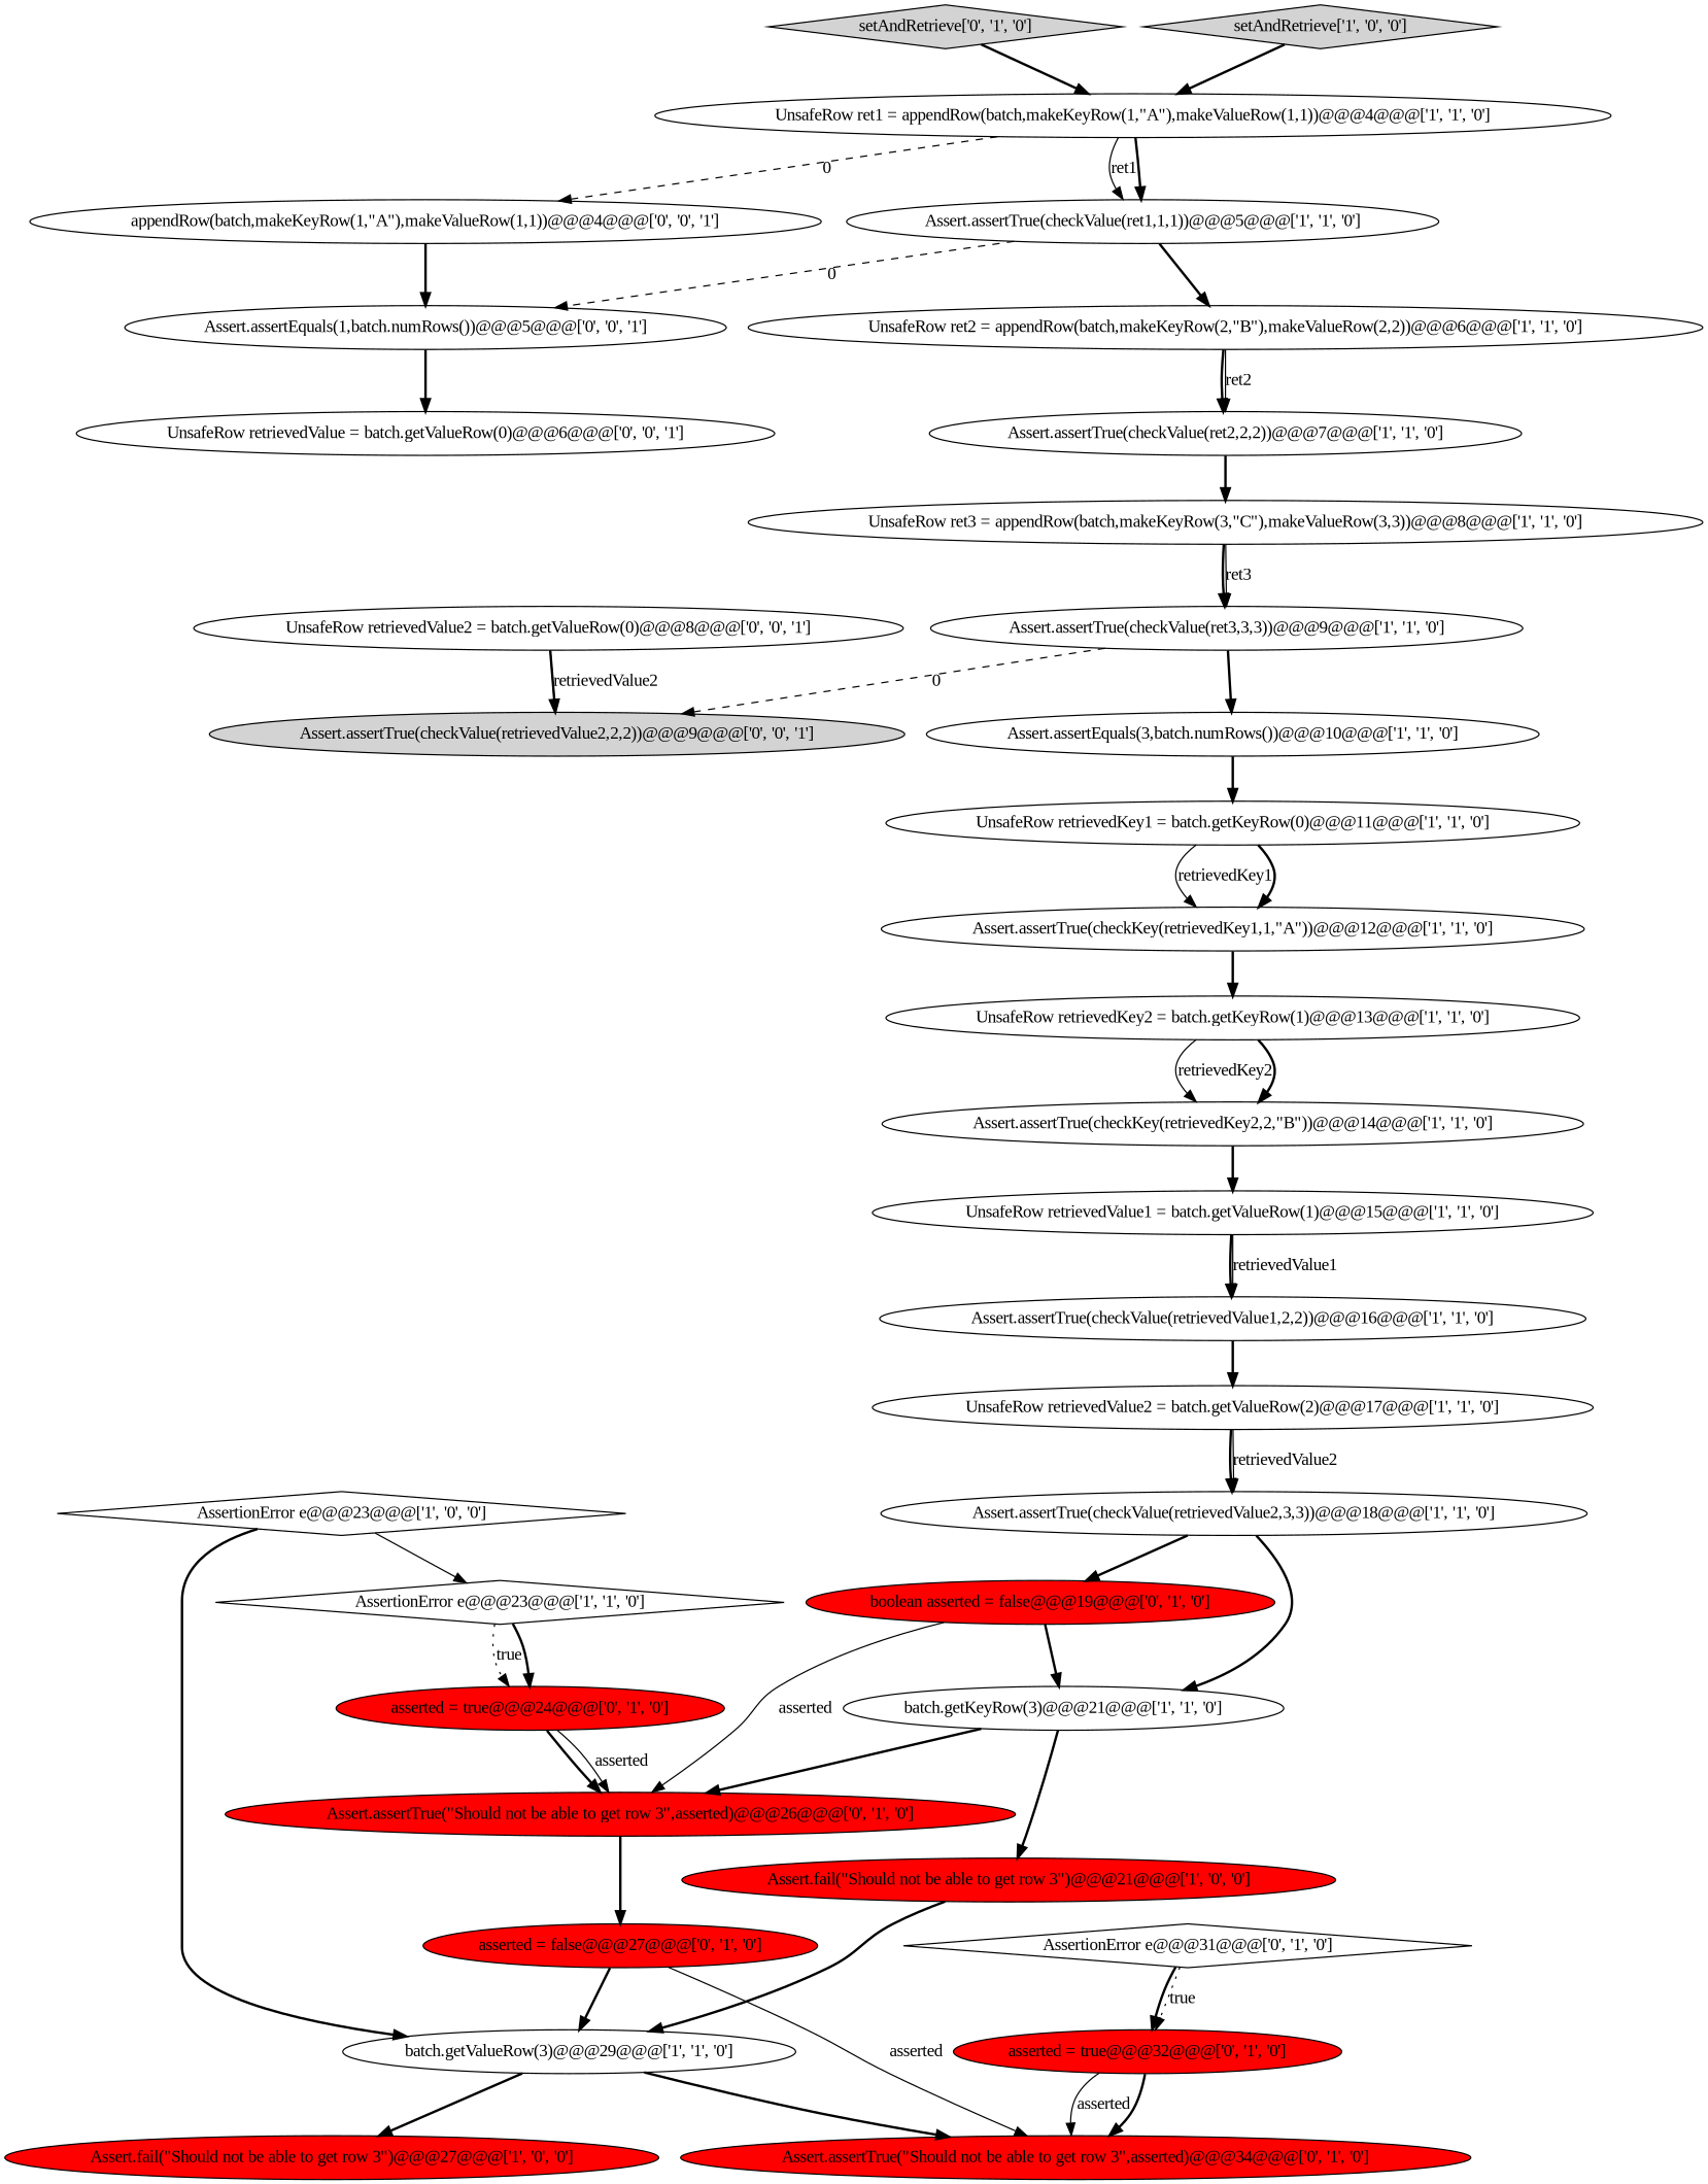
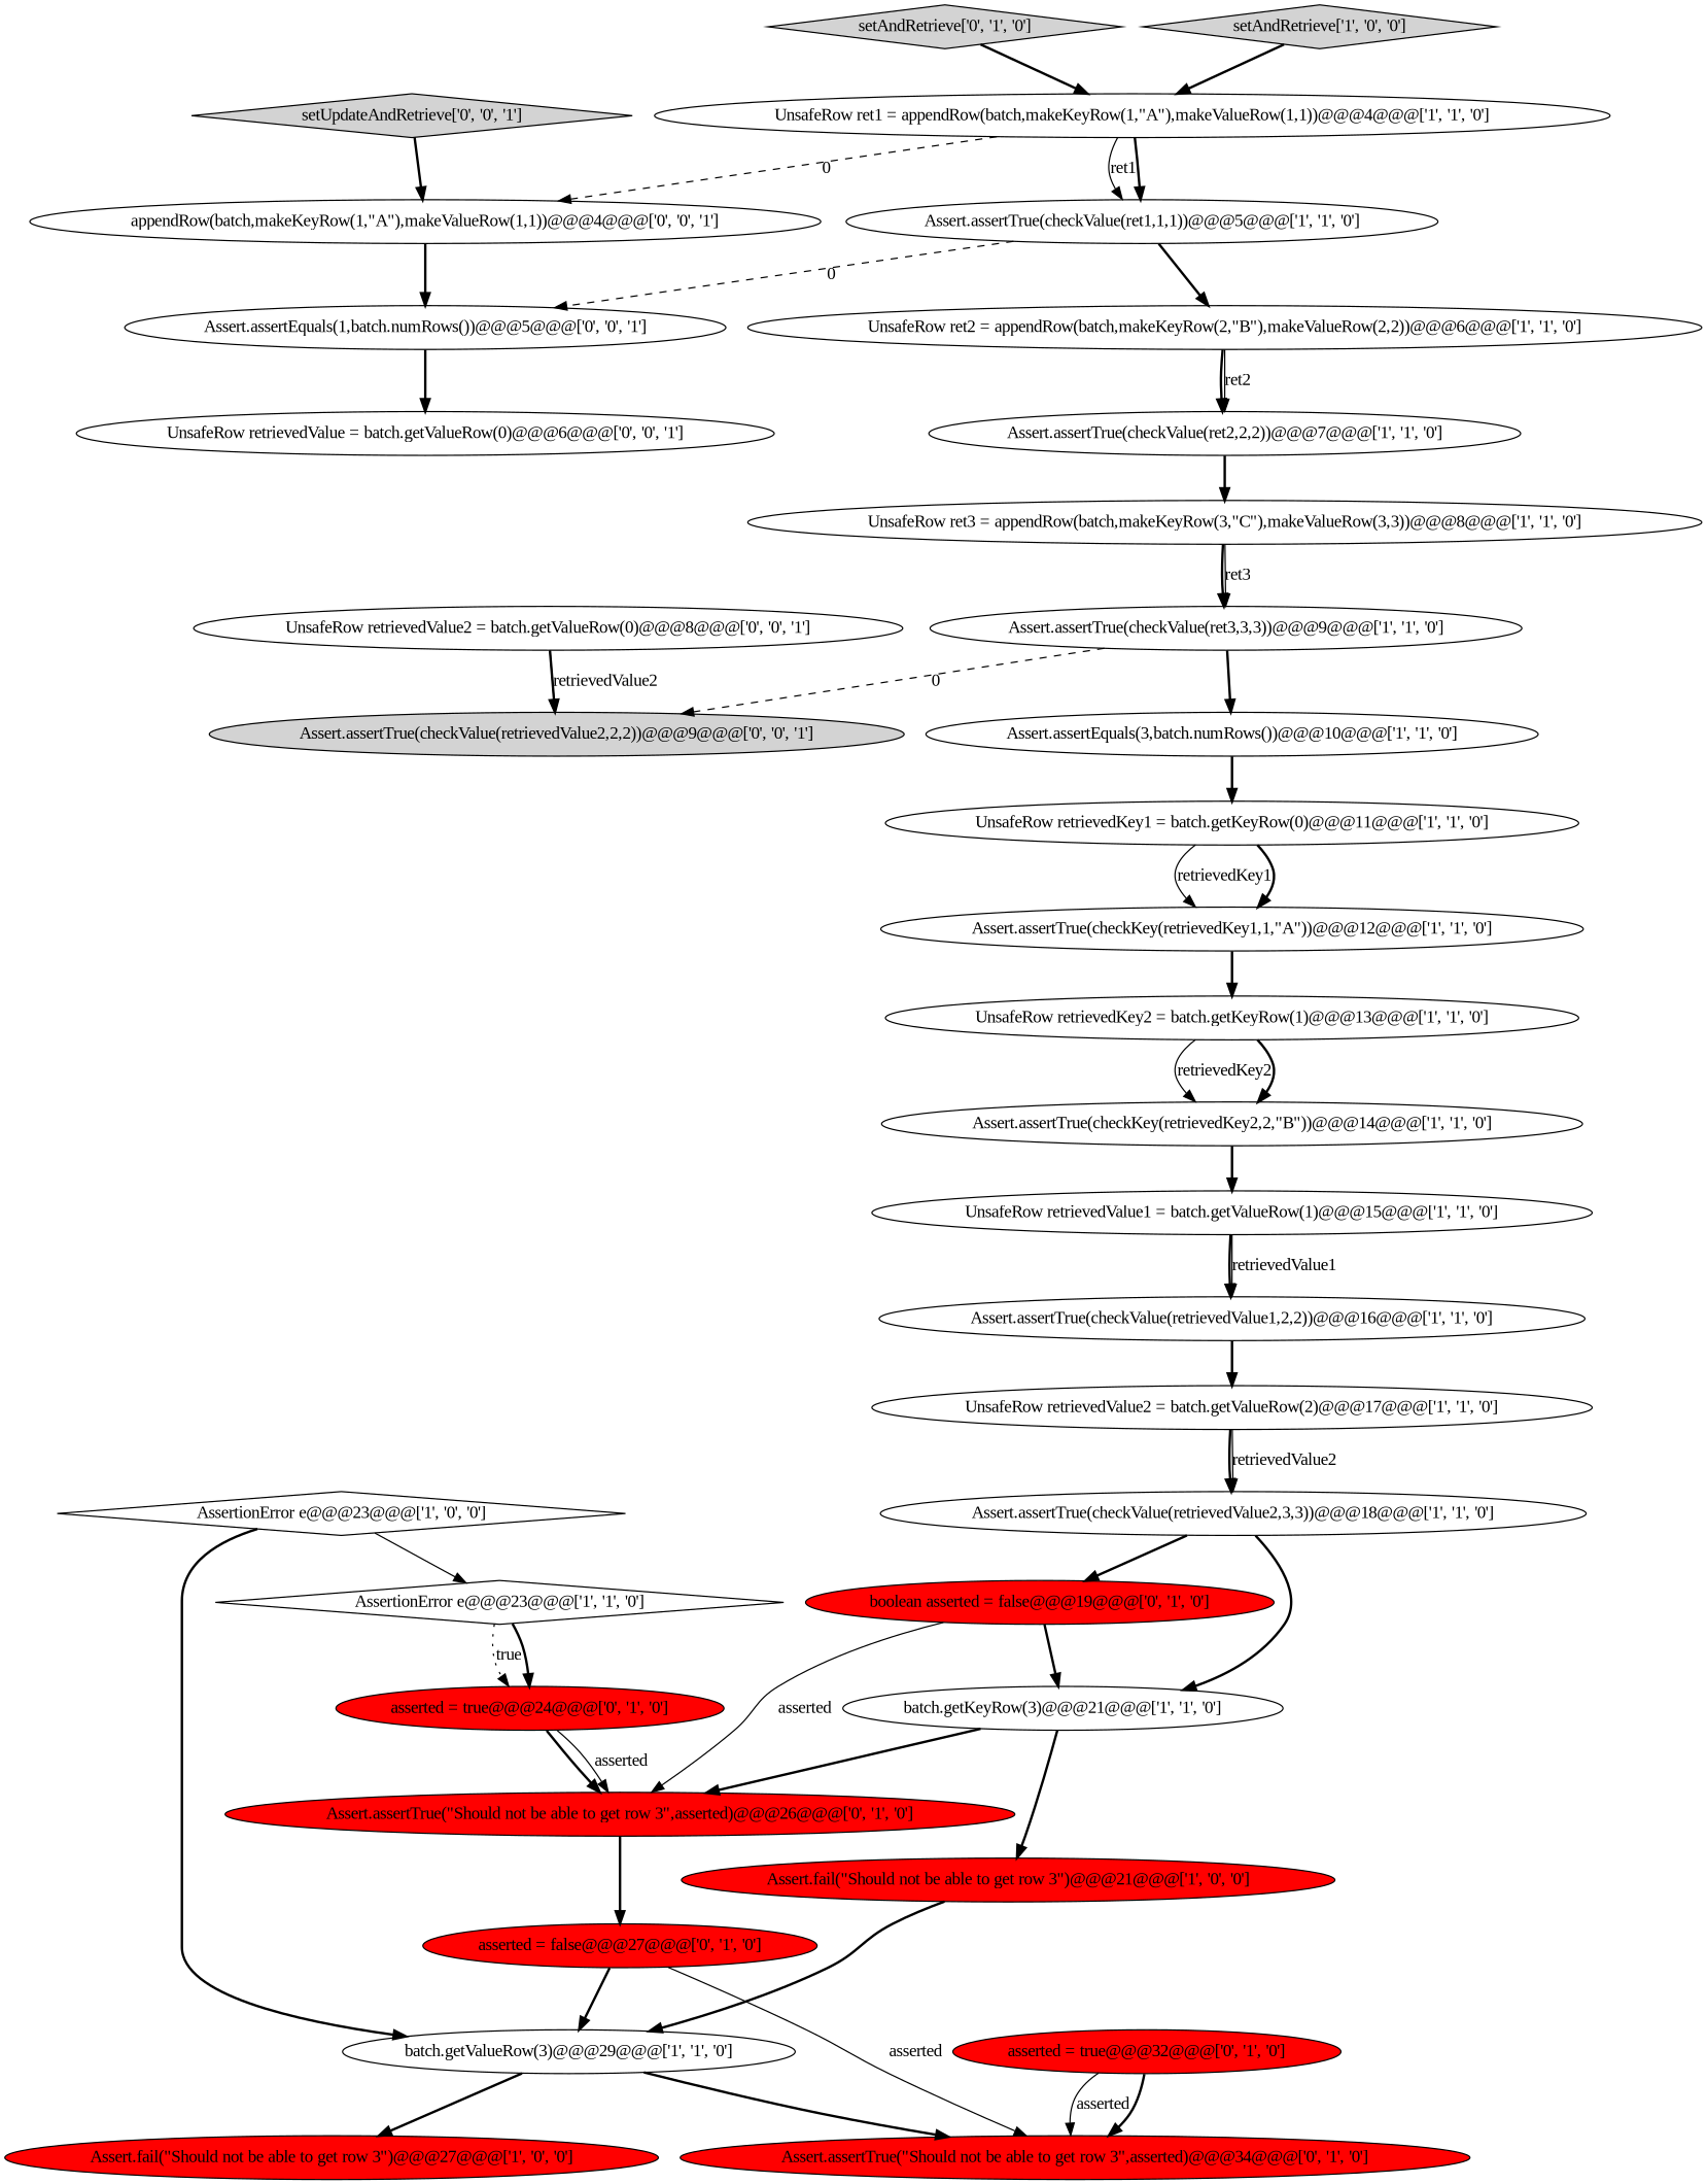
  digraph {
    fontname="Liberation Serif"
    node [fillcolor=white fontname="Liberation Serif" shape=ellipse style=filled]
    edge [fontname="Liberation Serif" style=bold]
    n1 [fillcolor=red label="asserted = true@@@32@@@['0', '1', '0']"]
    n2 [fillcolor=red label="Assert.assertTrue(\"Should not be able to get row 3\",asserted)@@@34@@@['0', '1', '0']"]
+   n3 [fillcolor=lightgray label="setUpdateAndRetrieve['0', '0', '1']" shape=diamond]
    n4 [label="appendRow(batch,makeKeyRow(1,\"A\"),makeValueRow(1,1))@@@4@@@['0', '0', '1']"]
    n5 [label="Assert.assertEquals(1,batch.numRows())@@@5@@@['0', '0', '1']"]
    n6 [fillcolor=red label="asserted = true@@@24@@@['0', '1', '0']"]
    n7 [fillcolor=red label="Assert.assertTrue(\"Should not be able to get row 3\",asserted)@@@26@@@['0', '1', '0']"]
    n8 [fillcolor=red label="asserted = false@@@27@@@['0', '1', '0']"]
    n9 [fillcolor=red label="Assert.fail(\"Should not be able to get row 3\")@@@21@@@['1', '0', '0']"]
    n10 [label="batch.getValueRow(3)@@@29@@@['1', '1', '0']"]
    n11 [fillcolor=red label="Assert.fail(\"Should not be able to get row 3\")@@@27@@@['1', '0', '0']"]
    n12 [label="AssertionError e@@@23@@@['1', '1', '0']" shape=diamond]
    n13 [label="UnsafeRow ret2 = appendRow(batch,makeKeyRow(2,\"B\"),makeValueRow(2,2))@@@6@@@['1', '1', '0']"]
    n14 [label="Assert.assertTrue(checkValue(ret2,2,2))@@@7@@@['1', '1', '0']"]
    n15 [label="UnsafeRow ret3 = appendRow(batch,makeKeyRow(3,\"C\"),makeValueRow(3,3))@@@8@@@['1', '1', '0']"]
    n16 [label="Assert.assertEquals(3,batch.numRows())@@@10@@@['1', '1', '0']"]
    n17 [label="UnsafeRow retrievedKey1 = batch.getKeyRow(0)@@@11@@@['1', '1', '0']"]
    n18 [label="Assert.assertTrue(checkKey(retrievedKey1,1,\"A\"))@@@12@@@['1', '1', '0']"]
    n19 [label="Assert.assertTrue(checkValue(retrievedValue2,3,3))@@@18@@@['1', '1', '0']"]
    n20 [fillcolor=red label="boolean asserted = false@@@19@@@['0', '1', '0']"]
    n21 [label="batch.getKeyRow(3)@@@21@@@['1', '1', '0']"]
-   n22 [label="AssertionError e@@@31@@@['0', '1', '0']" shape=diamond]
    n23 [label="Assert.assertTrue(checkValue(ret3,3,3))@@@9@@@['1', '1', '0']"]
    n24 [label="UnsafeRow retrievedValue2 = batch.getValueRow(2)@@@17@@@['1', '1', '0']"]
    n25 [label="UnsafeRow retrievedValue2 = batch.getValueRow(0)@@@8@@@['0', '0', '1']"]
    n26 [fillcolor=lightgray label="Assert.assertTrue(checkValue(retrievedValue2,2,2))@@@9@@@['0', '0', '1']"]
    n27 [label="Assert.assertTrue(checkValue(retrievedValue1,2,2))@@@16@@@['1', '1', '0']"]
    n28 [label="UnsafeRow retrievedValue = batch.getValueRow(0)@@@6@@@['0', '0', '1']"]
    n29 [label="Assert.assertTrue(checkValue(ret1,1,1))@@@5@@@['1', '1', '0']"]
    n30 [label="UnsafeRow retrievedKey2 = batch.getKeyRow(1)@@@13@@@['1', '1', '0']"]
    n31 [label="Assert.assertTrue(checkKey(retrievedKey2,2,\"B\"))@@@14@@@['1', '1', '0']"]
    n32 [label="UnsafeRow retrievedValue1 = batch.getValueRow(1)@@@15@@@['1', '1', '0']"]
    n33 [label="AssertionError e@@@23@@@['1', '0', '0']" shape=diamond]
    n34 [label="UnsafeRow ret1 = appendRow(batch,makeKeyRow(1,\"A\"),makeValueRow(1,1))@@@4@@@['1', '1', '0']"]
    n35 [fillcolor=lightgray label="setAndRetrieve['0', '1', '0']" shape=diamond]
    n36 [fillcolor=lightgray label="setAndRetrieve['1', '0', '0']" shape=diamond]
    n1 -> n2 [label=asserted style=solid]
    n1 -> n2
+   n3 -> n4
    n4 -> n5
    n5 -> n28
    n6 -> n7
    n6 -> n7 [label=asserted style=solid]
    n7 -> n8
    n8 -> n2 [label=asserted style=solid]
    n8 -> n10
    n9 -> n10
    n10 -> n2
    n10 -> n11
    n12 -> n6 [label=true style=dotted]
    n12 -> n6
    n13 -> n14
    n13 -> n14 [label=ret2 style=solid]
    n14 -> n15
    n15 -> n23
    n15 -> n23 [label=ret3 style=solid]
    n16 -> n17
    n17 -> n18 [label=retrievedKey1 style=solid]
    n17 -> n18
    n18 -> n30
    n19 -> n20
    n19 -> n21
    n20 -> n7 [label=asserted style=solid]
    n20 -> n21
    n21 -> n7
    n21 -> n9
-   n22 -> n1
-   n22 -> n1 [label=true style=dotted]
    n23 -> n16
    n23 -> n26 [label=0 style=dashed]
    n24 -> n19
    n24 -> n19 [label=retrievedValue2 style=solid]
    n25 -> n26
    n25 -> n26 [label=retrievedValue2 style=solid]
    n27 -> n24
    n29 -> n5 [label=0 style=dashed]
    n29 -> n13
    n30 -> n31 [label=retrievedKey2 style=solid]
    n30 -> n31
    n31 -> n32
    n32 -> n27
    n32 -> n27 [label=retrievedValue1 style=solid]
    n33 -> n10
    n33 -> n12 [style=solid]
    n34 -> n4 [label=0 style=dashed]
    n34 -> n29 [label=ret1 style=solid]
    n34 -> n29
    n35 -> n34
    n36 -> n34
  }
